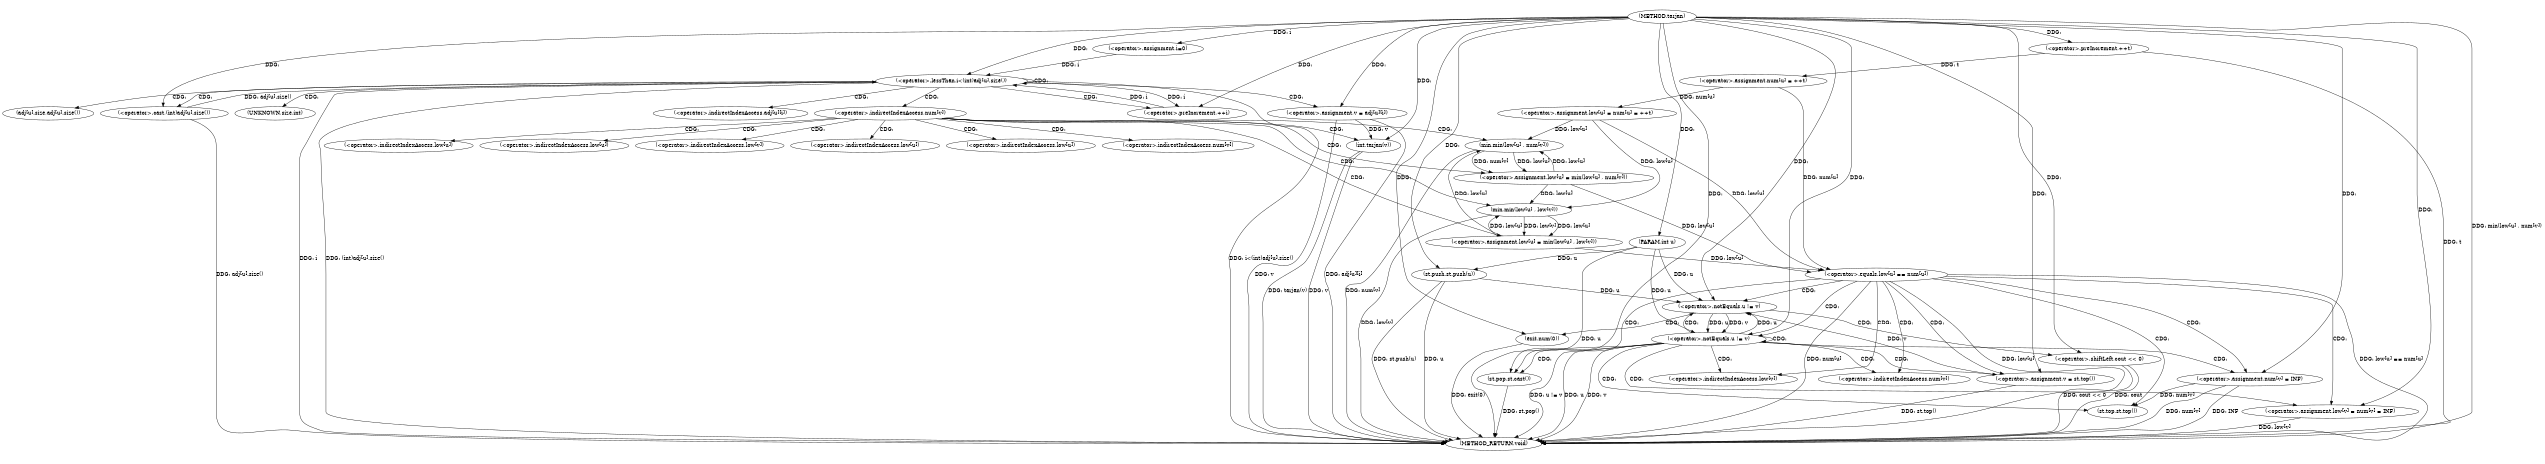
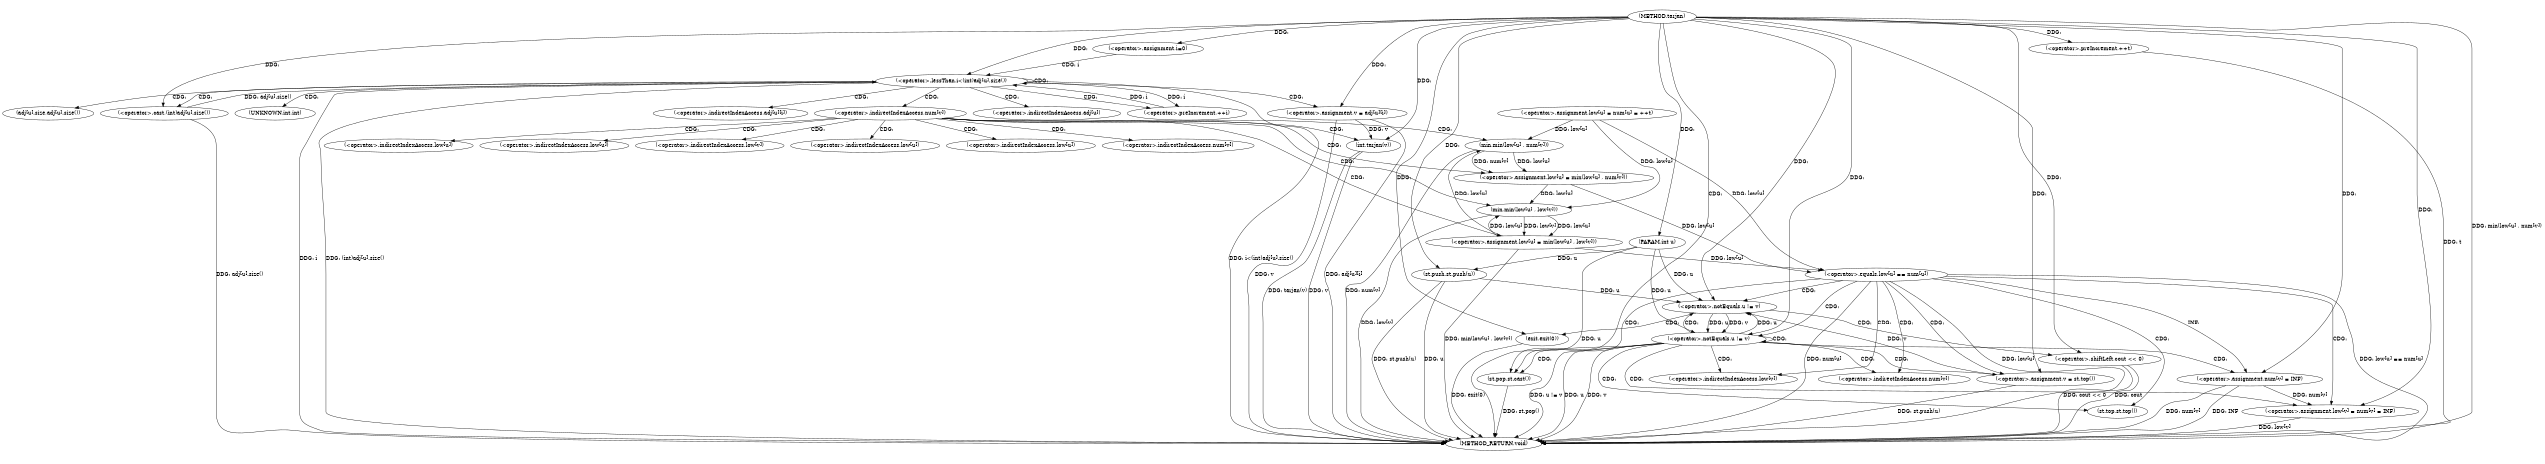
  digraph {
    n1 [label="(METHOD,tarjan)"]
    n2 [label="(PARAM,int u)"]
    n3 [label="(st.push,st.push(u))"]
    n4 [label="(<operator>.assignment,i=0)"]
    n5 [label="(<operator>.lessThan,i<(int)adj[u].size())"]
    n6 [label="(<operator>.preIncrement,++i)"]
    n7 [label="(<operator>.assignment,v = adj[u][i])"]
    n8 [label="(<operator>.preIncrement,++t)"]
    n9 [label="(<operator>.cast,(int)adj[u].size())"]
    n10 [label="(<operator>.notEquals,u != v)"]
    n11 [label="(<operator>.assignment,v = st.top())"]
    n12 [label="(st.pop,st.cast())"]
    n13 [label="(<operator>.assignment,low[v] = num[v] = INF)"]
    n14 [label="(int,tarjan(v))"]
    n15 [label="(<operator>.notEquals,u != v)"]
    n16 [label="(<operator>.assignment,num[v] = INF)"]
    n17 [label="(<operator>.shiftLeft,cout << 0)"]
-   n18 [label="(exit,num(0))"]
+   n18 [label="(exit,exit(0))"]
    n19 [label="(METHOD_RETURN,void)"]
-   n20 [label="(UNKNOWN,size,int)"]
+   n20 [label="(UNKNOWN,int,int)"]
    n21 [label="(adj[u].size,adj[u].size())"]
    n22 [label="(<operator>.indirectIndexAccess,adj[u][i])"]
    n23 [label="(<operator>.indirectIndexAccess,num[v])"]
-   n25 [label="(<operator>.assignment,num[u] = ++t)"]
+   n24 [label="(<operator>.indirectIndexAccess,adj[u])"]
    n26 [label="(st.top,st.top())"]
    n27 [label="(<operator>.indirectIndexAccess,low[v])"]
    n28 [label="(<operator>.indirectIndexAccess,num[v])"]
    n29 [label="(<operator>.assignment,low[u] = num[u] = ++t)"]
    n30 [label="(<operator>.equals,low[u] == num[u])"]
    n31 [label="(min,min(low[u] , num[v]))"]
    n32 [label="(min,min(low[u] , low[v]))"]
    n33 [label="(<operator>.assignment,low[u] = min(low[u] , num[v]))"]
    n34 [label="(<operator>.assignment,low[u] = min(low[u] , low[v]))"]
    n35 [label="(<operator>.indirectIndexAccess,low[u])"]
    n36 [label="(<operator>.indirectIndexAccess,low[u])"]
    n37 [label="(<operator>.indirectIndexAccess,num[v])"]
    n38 [label="(<operator>.indirectIndexAccess,low[u])"]
    n39 [label="(<operator>.indirectIndexAccess,low[u])"]
    n40 [label="(<operator>.indirectIndexAccess,low[v])"]
    n1 -> n2 [label="DDG: "]
    n1 -> n3 [label="DDG: "]
-   n1 -> n4 [label="DDG: i"]
+   n1 -> n4 [label="DDG: "]
    n1 -> n5 [label="DDG: "]
-   n1 -> n6 [label="DDG: "]
    n1 -> n7 [label="DDG: "]
    n1 -> n8 [label="DDG: "]
    n1 -> n9 [label="DDG: "]
    n1 -> n10 [label="DDG: "]
    n1 -> n11 [label="DDG: "]
-   n1 -> n12 [label="DDG: "]
+   n1 -> n12 [label="CDG: "]
    n1 -> n13 [label="DDG: "]
    n1 -> n14 [label="DDG: "]
    n1 -> n15 [label="DDG: "]
    n1 -> n16 [label="DDG: "]
    n1 -> n17 [label="DDG: "]
    n1 -> n18 [label="DDG: "]
    n1 -> n19 [label="DDG: min(low[u] , num[v])"]
    n2 -> n3 [label="DDG: u"]
    n2 -> n10 [label="DDG: u"]
    n2 -> n15 [label="DDG: u"]
    n2 -> n19 [label="DDG: u"]
    n3 -> n15 [label="DDG: u"]
    n3 -> n19 [label="DDG: u"]
    n3 -> n19 [label="DDG: st.push(u)"]
-   n4 -> n5 [label="DDG: i"]
+   n4 -> n5 [label="CDG: i"]
    n5 -> n5 [label="CDG: "]
    n5 -> n6 [label="DDG: i"]
    n5 -> n6 [label="CDG: "]
    n5 -> n7 [label="CDG: "]
    n5 -> n9 [label="CDG: "]
    n5 -> n19 [label="DDG: i"]
    n5 -> n19 [label="DDG: (int)adj[u].size()"]
    n5 -> n19 [label="DDG: i<(int)adj[u].size()"]
    n5 -> n20 [label="CDG: "]
    n5 -> n21 [label="CDG: "]
    n5 -> n22 [label="CDG: "]
    n5 -> n23 [label="CDG: "]
+   n5 -> n24 [label="CDG: "]
    n6 -> n5 [label="DDG: i"]
    n7 -> n14 [label="DDG: v"]
    n7 -> n19 [label="DDG: v"]
    n7 -> n19 [label="DDG: adj[u][i]"]
    n8 -> n19 [label="DDG: t"]
-   n8 -> n25 [label="DDG: t"]
    n9 -> n5 [label="DDG: adj[u].size()"]
    n9 -> n19 [label="DDG: adj[u].size()"]
    n10 -> n10 [label="CDG: "]
    n10 -> n11 [label="CDG: "]
    n10 -> n12 [label="CDG: "]
    n10 -> n13 [label="CDG: "]
    n10 -> n15 [label="DDG: u"]
    n10 -> n15 [label="CDG: "]
    n10 -> n16 [label="CDG: "]
    n10 -> n19 [label="DDG: u"]
    n10 -> n19 [label="DDG: v"]
    n10 -> n19 [label="DDG: u != v"]
    n10 -> n26 [label="CDG: "]
    n10 -> n27 [label="CDG: "]
    n10 -> n28 [label="CDG: "]
    n11 -> n15 [label="DDG: v"]
-   n11 -> n19 [label="DDG: st.top()"]
+   n11 -> n19 [label="DDG: st.push(u)"]
    n12 -> n19 [label="DDG: st.pop()"]
    n13 -> n19 [label="DDG: low[v]"]
    n14 -> n19 [label="DDG: v"]
    n14 -> n19 [label="DDG: tarjan(v)"]
    n15 -> n10 [label="DDG: u"]
    n15 -> n10 [label="DDG: v"]
    n15 -> n17 [label="CDG: "]
    n15 -> n18 [label="CDG: "]
-   n16 -> n26 [label="DDG: num[v]"]
+   n16 -> n13 [label="DDG: num[v]"]
    n16 -> n19 [label="DDG: num[v]"]
    n16 -> n19 [label="DDG: INF"]
    n17 -> n19 [label="DDG: cout << 0"]
    n17 -> n19 [label="DDG: cout"]
    n18 -> n19 [label="DDG: exit(0)"]
    n23 -> n14 [label="CDG: "]
    n23 -> n31 [label="CDG: "]
    n23 -> n32 [label="CDG: "]
    n23 -> n33 [label="CDG: "]
    n23 -> n34 [label="CDG: "]
    n23 -> n35 [label="CDG: "]
    n23 -> n36 [label="CDG: "]
    n23 -> n37 [label="CDG: "]
    n23 -> n38 [label="CDG: "]
    n23 -> n39 [label="CDG: "]
    n23 -> n40 [label="CDG: "]
-   n25 -> n29 [label="DDG: num[u]"]
-   n25 -> n30 [label="DDG: num[u]"]
    n29 -> n30 [label="DDG: low[u]"]
    n29 -> n31 [label="DDG: low[u]"]
    n29 -> n32 [label="DDG: low[u]"]
    n30 -> n10 [label="CDG: "]
    n30 -> n11 [label="CDG: "]
    n30 -> n12 [label="CDG: "]
    n30 -> n13 [label="CDG: "]
    n30 -> n15 [label="CDG: "]
-   n30 -> n16 [label="CDG: "]
+   n30 -> n16 [label="INF: "]
    n30 -> n19 [label="DDG: low[u]"]
    n30 -> n19 [label="DDG: num[u]"]
    n30 -> n19 [label="DDG: low[u] == num[u]"]
    n30 -> n26 [label="CDG: "]
    n30 -> n27 [label="CDG: "]
    n30 -> n28 [label="CDG: "]
    n31 -> n19 [label="DDG: num[v]"]
    n31 -> n33 [label="DDG: num[v]"]
    n31 -> n33 [label="DDG: low[u]"]
    n32 -> n19 [label="DDG: low[v]"]
    n32 -> n34 [label="DDG: low[v]"]
    n32 -> n34 [label="DDG: low[u]"]
    n33 -> n30 [label="DDG: low[u]"]
-   n33 -> n31 [label="DDG: low[u]"]
    n33 -> n32 [label="DDG: low[u]"]
+   n34 -> n19 [label="DDG: min(low[u] , low[v])"]
    n34 -> n30 [label="DDG: low[u]"]
    n34 -> n31 [label="DDG: low[u]"]
    n34 -> n32 [label="DDG: low[u]"]
  }
